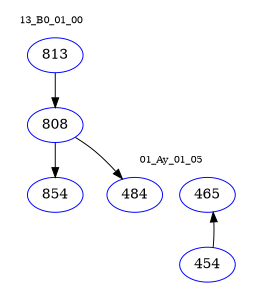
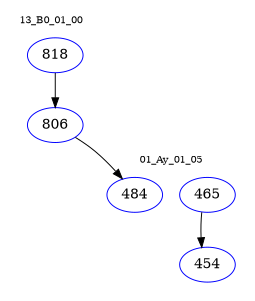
  digraph {
    node [color=blue]
    edge [color=black]
    n1 [label=465]
    n2 [label=454]
    n3 [label=484]
-   n4 [label=813]
-   n5 [label=808]
-   n6 [label=854]
+   n4 [label=818]
+   n5 [label=806]
    subgraph cluster_1 {
      color=white
      fontsize=10
      label="01_Ay_01_05"
      n1
      n2
      n3
    }
    subgraph cluster_2 {
      color=white
      fontsize=10
      label="13_B0_01_00"
      n4
      n5
-     n6
    }
-   n2 -> n1
+   n1 -> n2
    n4 -> n5
    n5 -> n3
-   n5 -> n6
  }
